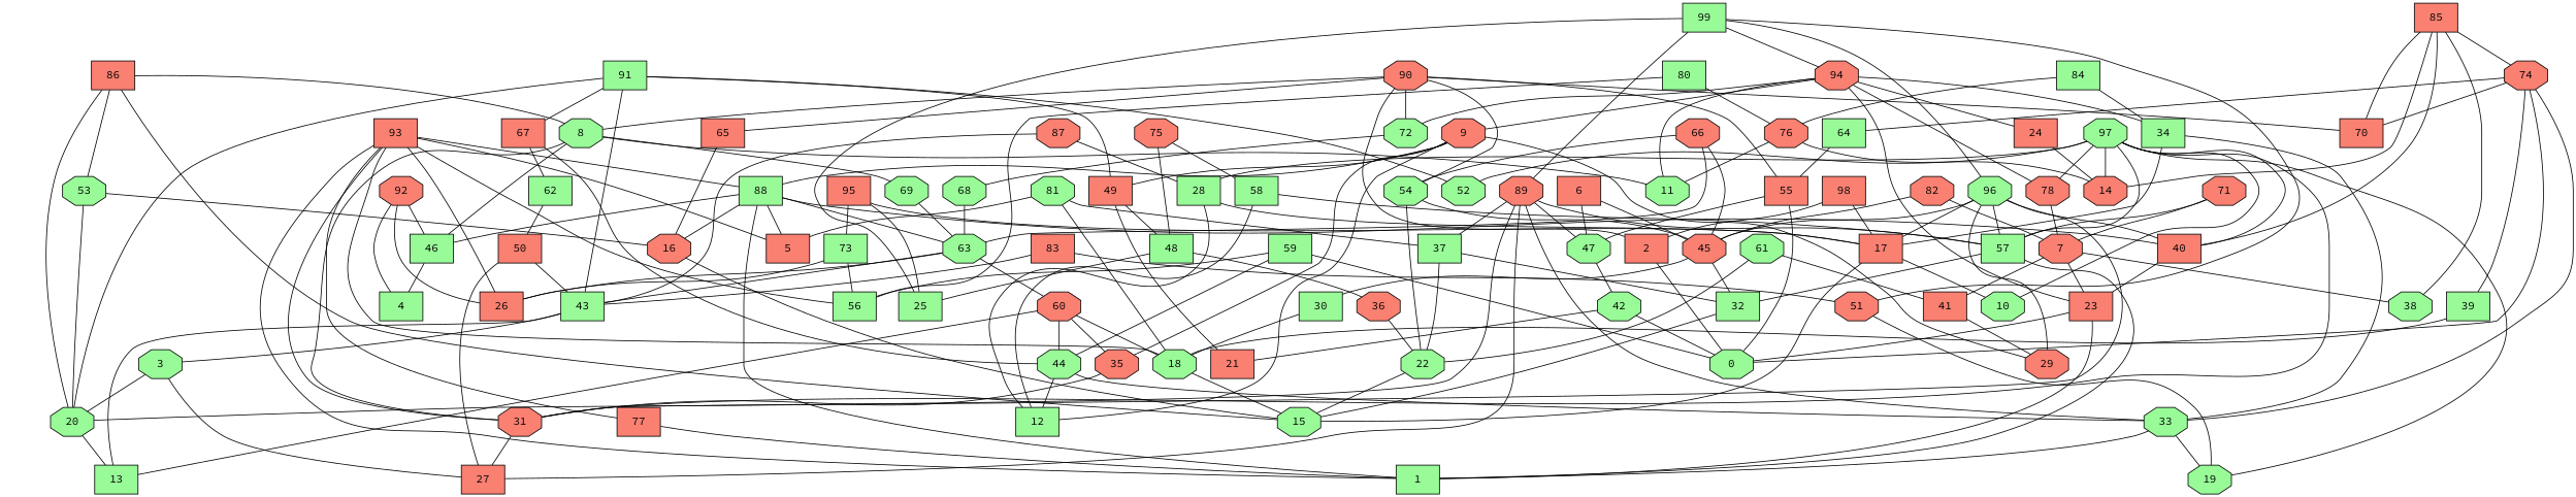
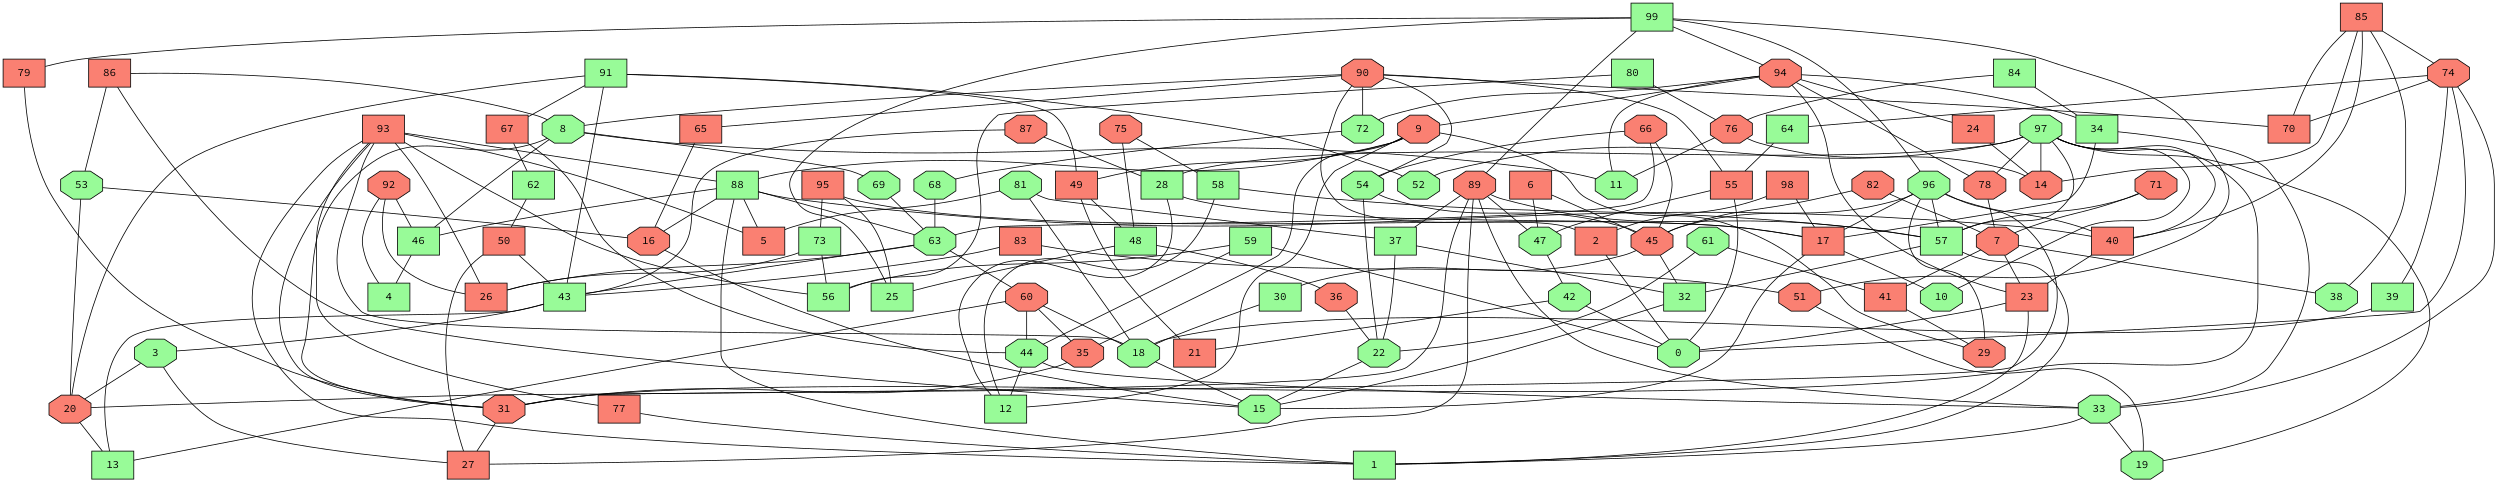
  digraph {
    fontname="Source Code Pro"
    node [fillcolor=palegreen fontname="Source Code Pro" shape=box style=filled]
    edge [color=black dir=none fontname="Source Code Pro"]
    54 [shape=octagon]
    45 [fillcolor=salmon shape=octagon]
    22 [shape=octagon]
    32
    30
    15 [shape=octagon]
    61 [shape=octagon]
    41 [fillcolor=salmon]
    29 [fillcolor=salmon shape=octagon]
    64
    55 [fillcolor=salmon]
    0 [shape=octagon]
    47 [shape=octagon]
    63 [shape=octagon]
    60 [fillcolor=salmon shape=octagon]
    43
    26 [fillcolor=salmon]
    44 [shape=octagon]
    13
    18 [shape=octagon]
    35 [fillcolor=salmon shape=octagon]
    3 [shape=octagon]
    77 [fillcolor=salmon]
    1
    23 [fillcolor=salmon]
    33 [shape=octagon]
    12
    31 [fillcolor=salmon shape=octagon]
    40 [fillcolor=salmon]
    34
    17 [fillcolor=salmon]
    19 [shape=octagon]
    10 [shape=octagon]
    2 [fillcolor=salmon]
    27 [fillcolor=salmon]
-   20 [shape=octagon]
+   20 [fillcolor=salmon shape=octagon]
    42 [shape=octagon]
    62
    50 [fillcolor=salmon]
+   79 [fillcolor=salmon]
    53 [shape=octagon]
    16 [fillcolor=salmon shape=octagon]
    90 [fillcolor=salmon shape=octagon]
    65 [fillcolor=salmon]
    70 [fillcolor=salmon]
    8 [shape=octagon]
    72 [shape=octagon]
    46
    11 [shape=octagon]
    69 [shape=octagon]
    68 [shape=octagon]
    86 [fillcolor=salmon]
    59
    56
    67 [fillcolor=salmon]
    49 [fillcolor=salmon]
    48
    21 [fillcolor=salmon]
    36 [fillcolor=salmon shape=octagon]
    25
    39
    73
    88
    5 [fillcolor=salmon]
    4
    78 [fillcolor=salmon shape=octagon]
    7 [fillcolor=salmon shape=octagon]
    38 [shape=octagon]
    85 [fillcolor=salmon]
    74 [fillcolor=salmon shape=octagon]
    14 [fillcolor=salmon shape=octagon]
    75 [fillcolor=salmon shape=octagon]
    58
    57
    82 [fillcolor=salmon shape=octagon]
    98 [fillcolor=salmon]
    89 [fillcolor=salmon shape=octagon]
    37
    71 [fillcolor=salmon shape=octagon]
    92 [fillcolor=salmon shape=octagon]
    93 [fillcolor=salmon]
    9 [fillcolor=salmon shape=octagon]
    97 [shape=octagon]
    28
    52 [shape=octagon]
    91
    96 [shape=octagon]
    80
    76 [fillcolor=salmon shape=octagon]
    84
    87 [fillcolor=salmon shape=octagon]
    66 [fillcolor=salmon shape=octagon]
    83 [fillcolor=salmon]
    51 [fillcolor=salmon shape=octagon]
    24 [fillcolor=salmon]
    94 [fillcolor=salmon shape=octagon]
    99
    6 [fillcolor=salmon]
    95 [fillcolor=salmon]
    81 [shape=octagon]
    subgraph sub_1 {
      54
      45
      22
      32
      30
      15
      61
      41
      29
      64
      55
      0
      47
      63
      60
      43
      26
      44
      13
      18
      35
      3
      77
      1
      23
      33
      12
      31
      40
      34
      17
      19
      10
      2
      27
      20
      42
      62
      50
+     79
      53
      16
      90
      65
      70
      8
      72
      46
      11
      69
      68
      86
      59
      56
      67
      49
      48
      21
      36
      25
      39
      73
      88
      5
      4
      78
      7
      38
      85
      74
      14
      75
      58
      57
      82
      98
      89
      37
      71
      92
      93
      9
      97
      28
      52
      91
      96
      80
      76
      84
      87
      66
      83
      51
      24
      94
      99
      6
      95
      81
    }
    54 -> 45
    54 -> 22
    45 -> 32
    45 -> 30
    22 -> 15
    32 -> 15
    30 -> 18
    61 -> 22
    61 -> 41
    41 -> 29
    64 -> 55
    55 -> 0
    55 -> 47
    47 -> 42
    63 -> 60
    63 -> 43
    63 -> 26
    60 -> 44
    60 -> 13
    60 -> 18
    60 -> 35
    43 -> 13
    43 -> 3
    44 -> 33
    44 -> 12
    18 -> 15
    35 -> 31
    3 -> 27
    3 -> 20
    77 -> 1
    23 -> 0
    23 -> 1
    33 -> 1
    33 -> 19
    31 -> 27
    40 -> 23
    34 -> 33
    34 -> 17
    17 -> 15
    17 -> 10
    2 -> 0
    20 -> 13
    42 -> 0
    42 -> 21
    62 -> 50
    50 -> 43
    50 -> 27
+   79 -> 31
    53 -> 20
    53 -> 16
    16 -> 15
    90 -> 54
    90 -> 55
    90 -> 2
    90 -> 65
    90 -> 70
    90 -> 8
    90 -> 72
    65 -> 16
    8 -> 31
    8 -> 46
    8 -> 11
    8 -> 69
    72 -> 68
    46 -> 4
    69 -> 63
    68 -> 63
    86 -> 15
-   86 -> 20
    86 -> 53
    86 -> 8
    59 -> 0
    59 -> 44
    59 -> 56
    67 -> 44
    67 -> 62
    49 -> 48
    49 -> 21
    48 -> 36
    48 -> 25
    36 -> 22
    39 -> 18
    73 -> 26
    73 -> 56
    88 -> 63
    88 -> 1
    88 -> 40
    88 -> 16
    88 -> 46
    88 -> 5
    78 -> 7
    7 -> 41
    7 -> 23
    7 -> 38
    85 -> 40
    85 -> 70
    85 -> 38
    85 -> 74
    85 -> 14
    74 -> 64
    74 -> 0
    74 -> 33
    74 -> 70
    74 -> 39
    75 -> 48
    75 -> 58
    58 -> 12
    58 -> 57
    57 -> 32
    57 -> 1
    82 -> 45
    82 -> 7
    98 -> 17
    98 -> 2
    89 -> 47
    89 -> 33
    89 -> 31
    89 -> 27
    89 -> 57
    89 -> 37
    37 -> 22
    37 -> 32
    71 -> 7
    71 -> 57
    92 -> 26
    92 -> 46
    92 -> 4
    93 -> 26
    93 -> 18
    93 -> 77
    93 -> 1
    93 -> 31
    93 -> 56
    93 -> 88
    93 -> 5
    9 -> 29
    9 -> 35
    9 -> 12
    9 -> 49
    9 -> 88
    97 -> 31
    97 -> 40
    97 -> 19
    97 -> 10
    97 -> 78
    97 -> 14
    97 -> 57
    97 -> 28
    97 -> 52
    28 -> 12
    28 -> 17
    91 -> 43
    91 -> 20
    91 -> 67
    91 -> 49
    91 -> 52
    96 -> 45
    96 -> 29
    96 -> 40
    96 -> 17
    96 -> 20
    96 -> 57
    80 -> 56
    80 -> 76
    76 -> 11
    76 -> 14
    84 -> 34
    84 -> 76
    87 -> 43
    87 -> 28
    66 -> 54
    66 -> 45
    66 -> 63
    83 -> 43
    83 -> 51
    51 -> 19
    24 -> 14
    94 -> 23
    94 -> 34
    94 -> 72
    94 -> 11
    94 -> 78
    94 -> 9
    94 -> 24
+   99 -> 79
    99 -> 25
    99 -> 89
    99 -> 96
    99 -> 51
    99 -> 94
    6 -> 45
    6 -> 47
    95 -> 17
    95 -> 25
    95 -> 73
    81 -> 18
    81 -> 5
    81 -> 37
  }
